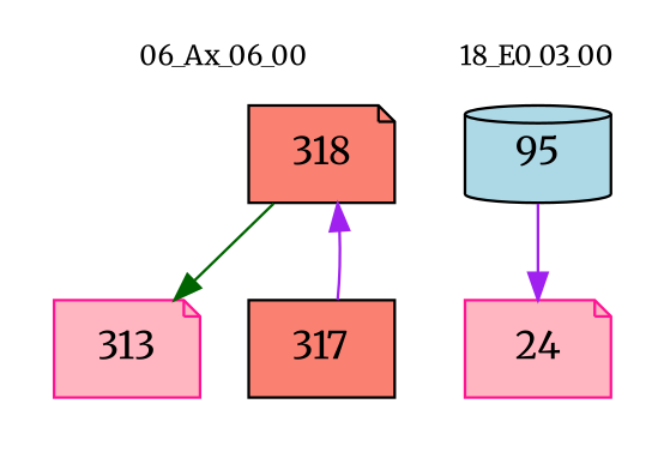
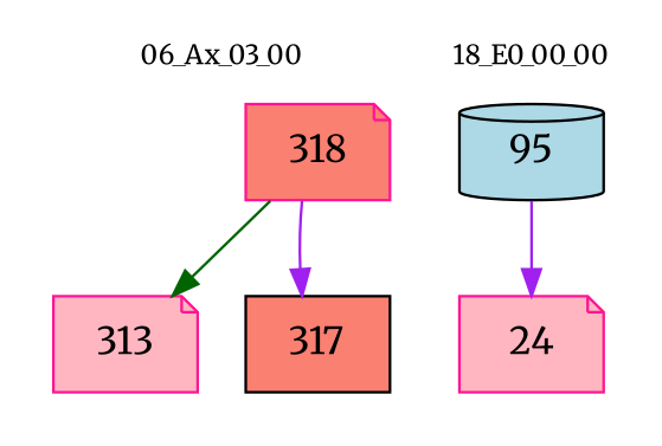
  digraph {
    fontname=Merriweather
    node [color=black fillcolor=salmon fontname=Merriweather shape=note style=filled]
    edge [color=purple fontname=Merriweather]
-   n1 [label=318]
+   n1 [color=deeppink label=318]
    n2 [color=deeppink fillcolor=lightpink label=313]
    n3 [label=317 shape=box]
    n4 [fillcolor=lightblue label=95 shape=cylinder]
    n5 [color=deeppink fillcolor=lightpink label=24]
    subgraph cluster_1 {
      color=white
      fontsize=10
-     label="06_Ax_06_00"
+     label="06_Ax_03_00"
      n1
      n2
      n3
    }
    subgraph cluster_2 {
      color=white
      fontsize=10
-     label="18_E0_03_00"
+     label="18_E0_00_00"
      n4
      n5
    }
    n1 -> n2 [color=darkgreen]
-   n3 -> n1
+   n1 -> n3
    n4 -> n5
  }
